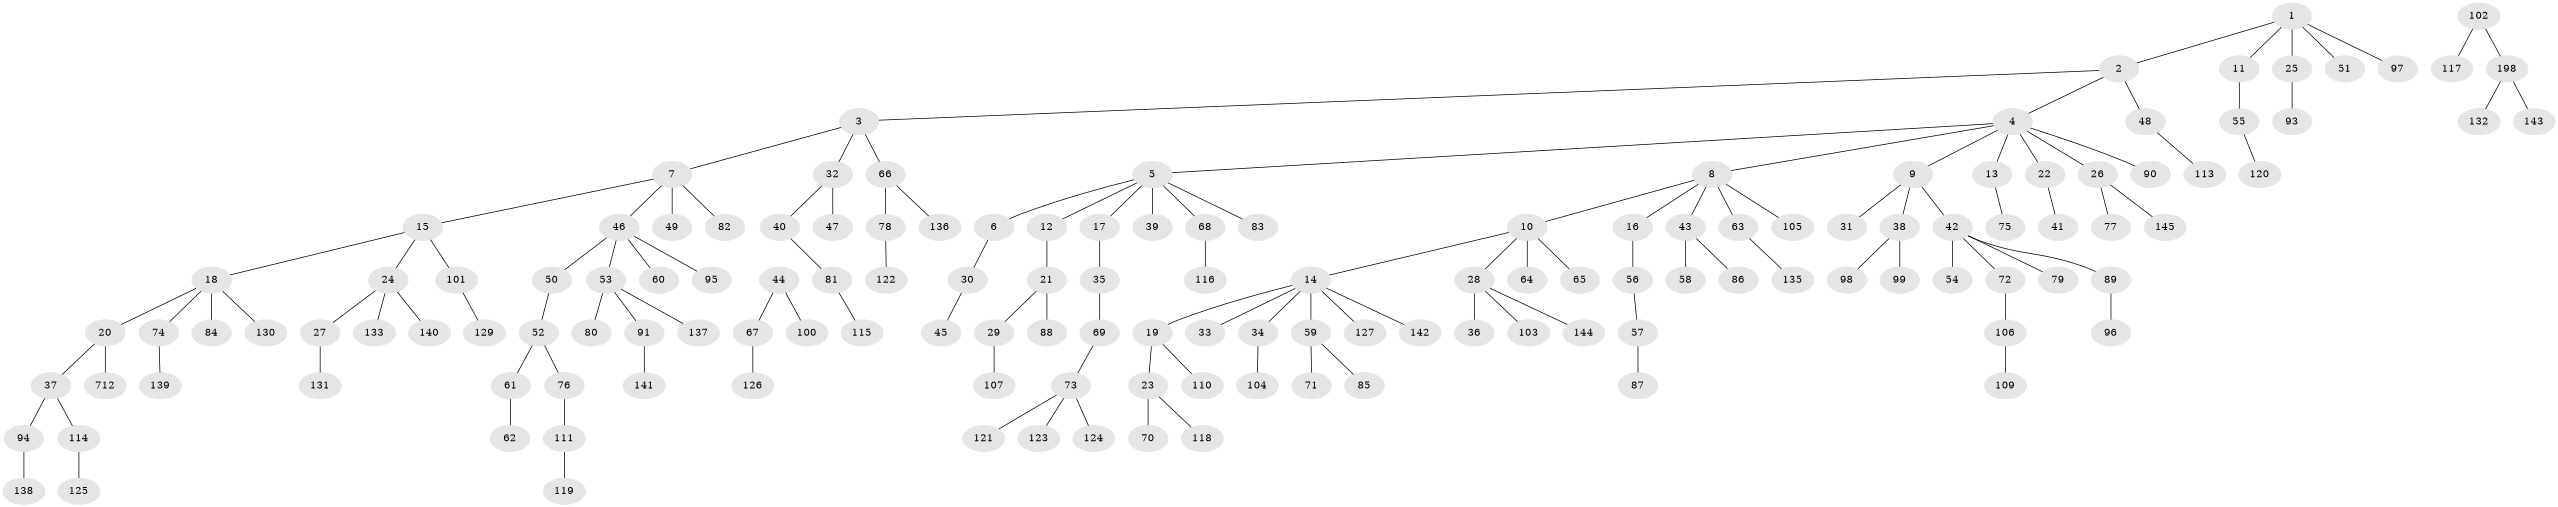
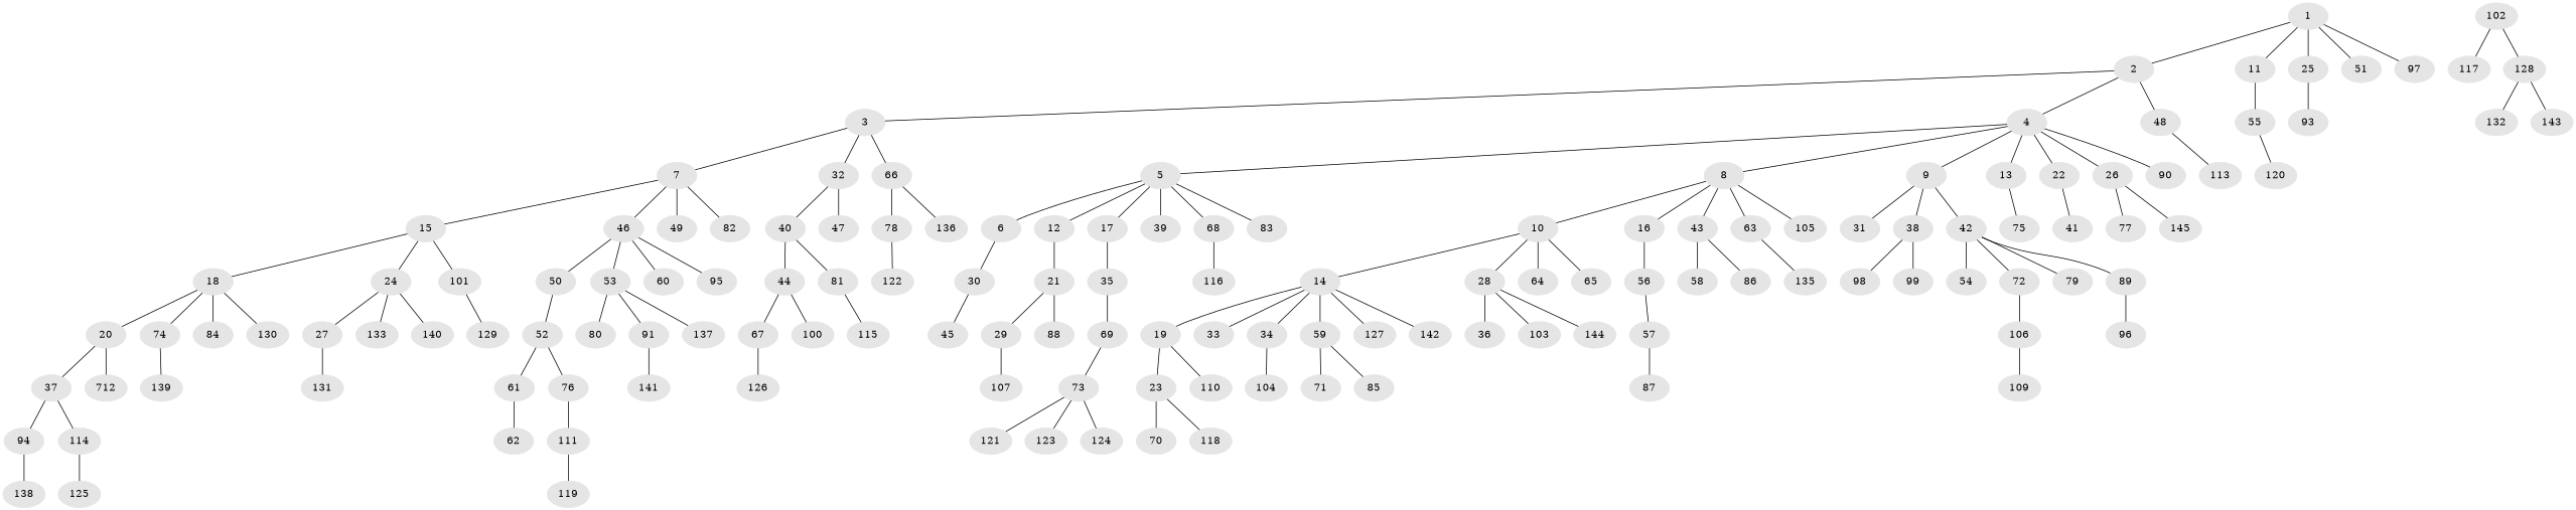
  graph {
    node [color=gray90 style=filled]
    1
    2
    11
    25
    51
    97
    3
    4
    48
    55
    93
    7
    32
    66
    5
    8
    9
    13
    22
    26
    90
    113
    15
    46
    49
    82
    40
    47
    78
    136
    6
    12
    17
    39
    68
    83
    10
    16
    43
    63
    105
    31
    38
    42
    75
    41
    77
    145
    30
    21
    35
    116
    45
    18
    24
    101
    50
    53
    60
    95
    14
    28
    64
    65
    56
    58
    86
    135
    98
    99
    54
    72
    79
    89
    19
    33
    34
    59
    127
    142
    36
    103
    144
    120
    29
    88
    23
    110
    104
    71
    85
    20
    74
    84
    130
    27
    133
    140
    129
    57
    69
    37
    n103 [label=712]
    139
    70
    118
    94
    114
    107
    131
    44
    81
    73
    138
    125
    67
    100
    115
    106
    96
    126
    52
    80
    91
    137
    61
    76
    62
    111
    141
    87
    122
    121
    123
    124
    109
    119
    102
    117
-   128 [label=198]
+   128
    132
    143
    1 -- 2
    1 -- 11
    1 -- 25
    1 -- 51
    1 -- 97
    2 -- 3
    2 -- 4
    2 -- 48
    11 -- 55
    25 -- 93
    3 -- 7
    3 -- 32
    3 -- 66
    4 -- 5
    4 -- 8
    4 -- 9
    4 -- 13
    4 -- 22
    4 -- 26
    4 -- 90
    48 -- 113
    55 -- 120
    7 -- 15
    7 -- 46
    7 -- 49
    7 -- 82
    32 -- 40
    32 -- 47
    66 -- 78
    66 -- 136
    5 -- 6
    5 -- 12
    5 -- 17
    5 -- 39
    5 -- 68
    5 -- 83
    8 -- 10
    8 -- 16
    8 -- 43
    8 -- 63
    8 -- 105
    9 -- 31
    9 -- 38
    9 -- 42
    13 -- 75
    22 -- 41
    26 -- 77
    26 -- 145
    15 -- 18
    15 -- 24
    15 -- 101
    46 -- 50
    46 -- 53
    46 -- 60
    46 -- 95
+   40 -- 44
    40 -- 81
    78 -- 122
    6 -- 30
    12 -- 21
    17 -- 35
    68 -- 116
    10 -- 14
    10 -- 28
    10 -- 64
    10 -- 65
    16 -- 56
    43 -- 58
    43 -- 86
    63 -- 135
    38 -- 98
    38 -- 99
    42 -- 54
    42 -- 72
    42 -- 79
    42 -- 89
    30 -- 45
    21 -- 29
    21 -- 88
    35 -- 69
    18 -- 20
    18 -- 74
    18 -- 84
    18 -- 130
    24 -- 27
    24 -- 133
    24 -- 140
    101 -- 129
    50 -- 52
    53 -- 80
    53 -- 91
    53 -- 137
    14 -- 19
    14 -- 33
    14 -- 34
    14 -- 59
    14 -- 127
    14 -- 142
    28 -- 36
    28 -- 103
    28 -- 144
    56 -- 57
    72 -- 106
    89 -- 96
    19 -- 23
    19 -- 110
    34 -- 104
    59 -- 71
    59 -- 85
    29 -- 107
    23 -- 70
    23 -- 118
    20 -- 37
    20 -- n103
    74 -- 139
    27 -- 131
    57 -- 87
    69 -- 73
    37 -- 94
    37 -- 114
    94 -- 138
    114 -- 125
    44 -- 67
    44 -- 100
    81 -- 115
    73 -- 121
    73 -- 123
    73 -- 124
    67 -- 126
    106 -- 109
    52 -- 61
    52 -- 76
    91 -- 141
    61 -- 62
    76 -- 111
    111 -- 119
    102 -- 117
    102 -- 128
    128 -- 132
    128 -- 143
  }
